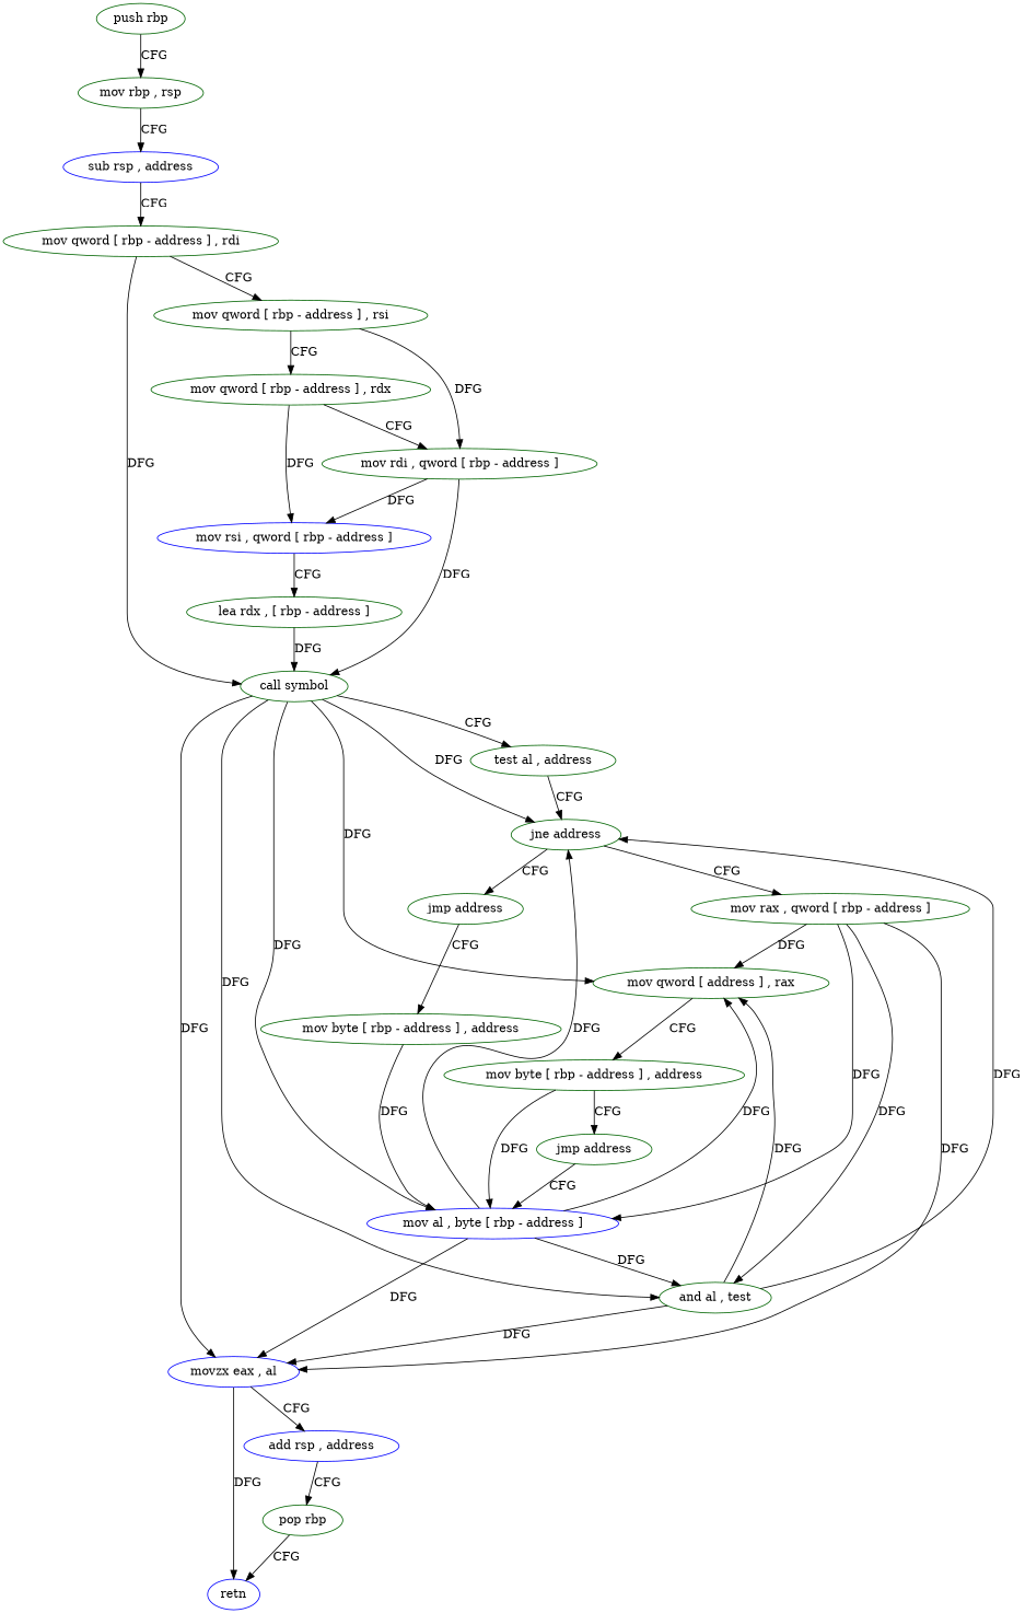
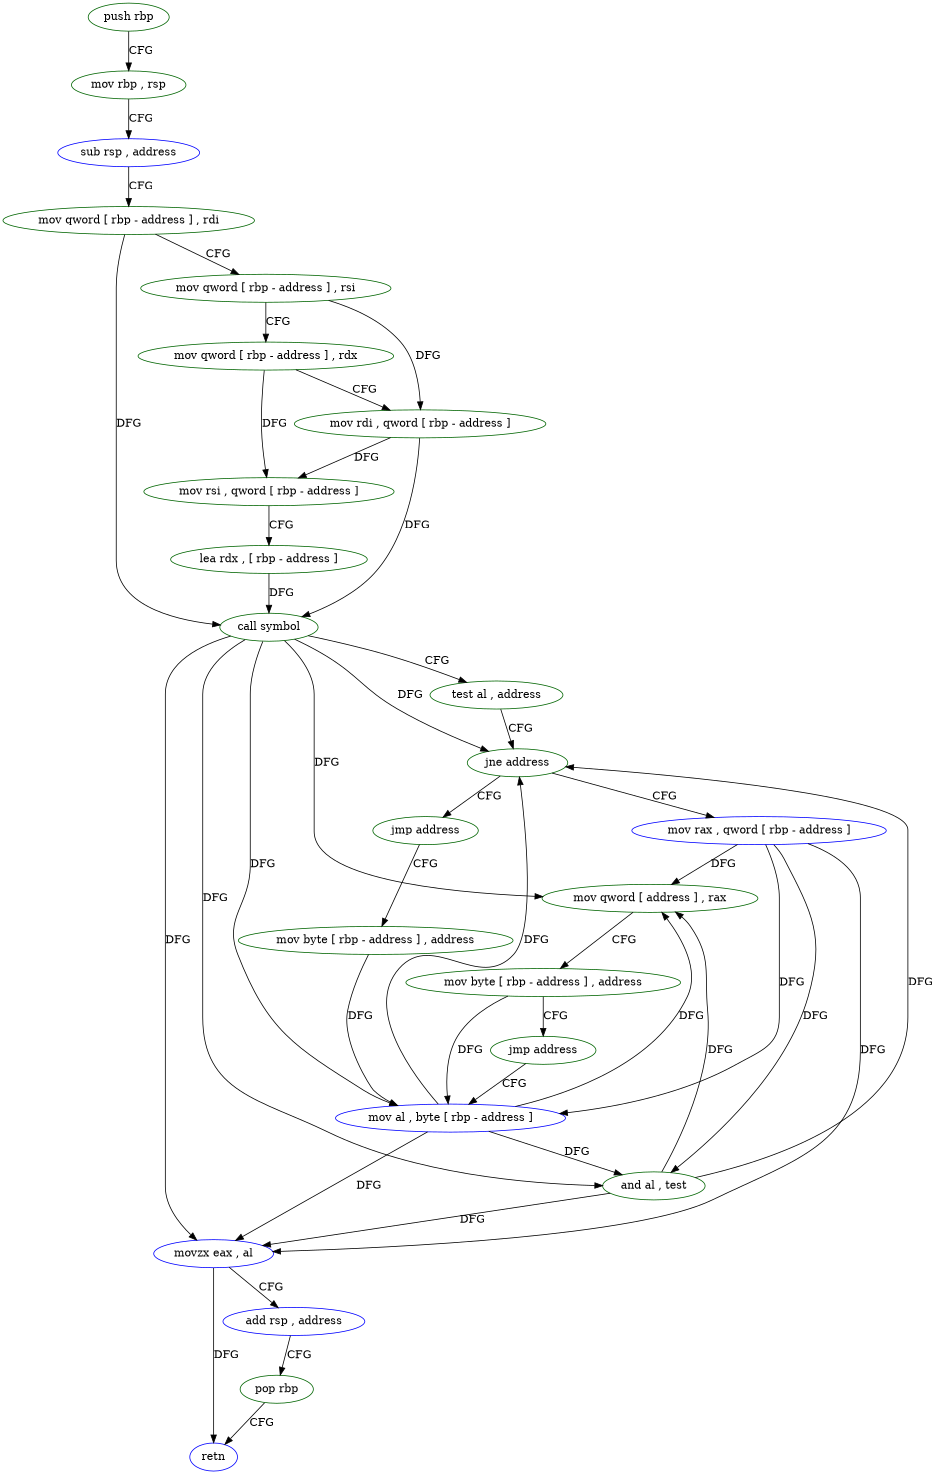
  digraph {
    node [color=darkgreen]
    n1 [label="push rbp"]
    n2 [label="mov rbp , rsp"]
    n3 [color=blue label="sub rsp , address"]
    n4 [label="mov qword [ rbp - address ] , rdi"]
    n5 [label="mov qword [ rbp - address ] , rsi"]
    n6 [label="call symbol"]
    n7 [label="mov qword [ rbp - address ] , rdx"]
    n8 [label="mov rdi , qword [ rbp - address ]"]
-   n9 [color=blue label="mov rsi , qword [ rbp - address ]"]
+   n9 [label="mov rsi , qword [ rbp - address ]"]
    n10 [label="lea rdx , [ rbp - address ]"]
    n11 [label="test al , address"]
    n12 [label="jne address"]
    n13 [label="mov qword [ address ] , rax"]
    n14 [color=blue label="mov al , byte [ rbp - address ]"]
    n15 [label="and al , test"]
    n16 [color=blue label="movzx eax , al"]
-   n17 [label="mov rax , qword [ rbp - address ]"]
+   n17 [color=blue label="mov rax , qword [ rbp - address ]"]
    n18 [label="jmp address"]
    n19 [label="mov byte [ rbp - address ] , address"]
    n20 [color=blue label="add rsp , address"]
    n21 [color=blue label=retn]
    n22 [label="mov byte [ rbp - address ] , address"]
    n23 [label="jmp address"]
    n24 [label="pop rbp"]
    n1 -> n2 [label=CFG]
    n2 -> n3 [label=CFG]
    n3 -> n4 [label=CFG]
    n4 -> n5 [label=CFG]
    n4 -> n6 [label=DFG]
    n5 -> n7 [label=CFG]
    n5 -> n8 [label=DFG]
    n6 -> n11 [label=CFG]
    n6 -> n12 [label=DFG]
    n6 -> n13 [label=DFG]
    n6 -> n14 [label=DFG]
    n6 -> n15 [label=DFG]
    n6 -> n16 [label=DFG]
    n7 -> n8 [label=CFG]
    n7 -> n9 [label=DFG]
    n8 -> n6 [label=DFG]
    n8 -> n9 [label=DFG]
    n9 -> n10 [label=CFG]
    n10 -> n6 [label=DFG]
    n11 -> n12 [label=CFG]
    n12 -> n17 [label=CFG]
    n12 -> n18 [label=CFG]
    n13 -> n19 [label=CFG]
    n14 -> n12 [label=DFG]
    n14 -> n13 [label=DFG]
    n14 -> n15 [label=DFG]
    n14 -> n16 [label=DFG]
    n15 -> n12 [label=DFG]
    n15 -> n13 [label=DFG]
    n15 -> n16 [label=DFG]
    n16 -> n20 [label=CFG]
    n16 -> n21 [label=DFG]
    n17 -> n13 [label=DFG]
    n17 -> n14 [label=DFG]
    n17 -> n15 [label=DFG]
    n17 -> n16 [label=DFG]
    n18 -> n22 [label=CFG]
    n19 -> n14 [label=DFG]
    n19 -> n23 [label=CFG]
    n20 -> n24 [label=CFG]
    n22 -> n14 [label=DFG]
    n23 -> n14 [label=CFG]
    n24 -> n21 [label=CFG]
  }
